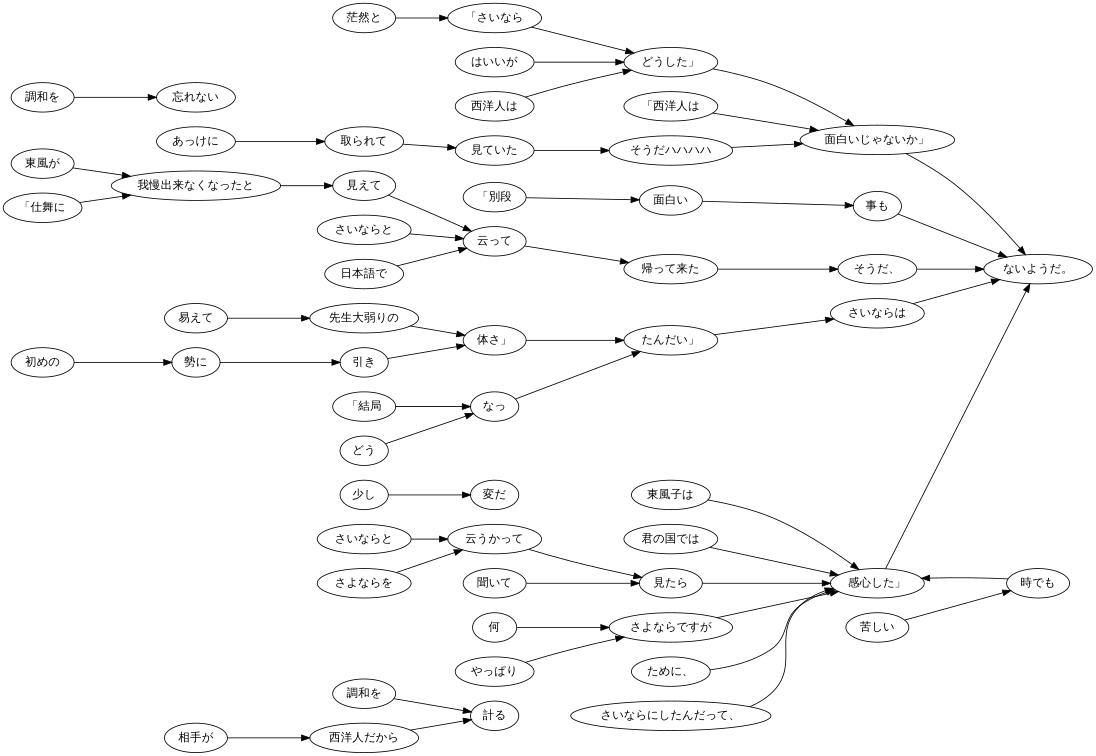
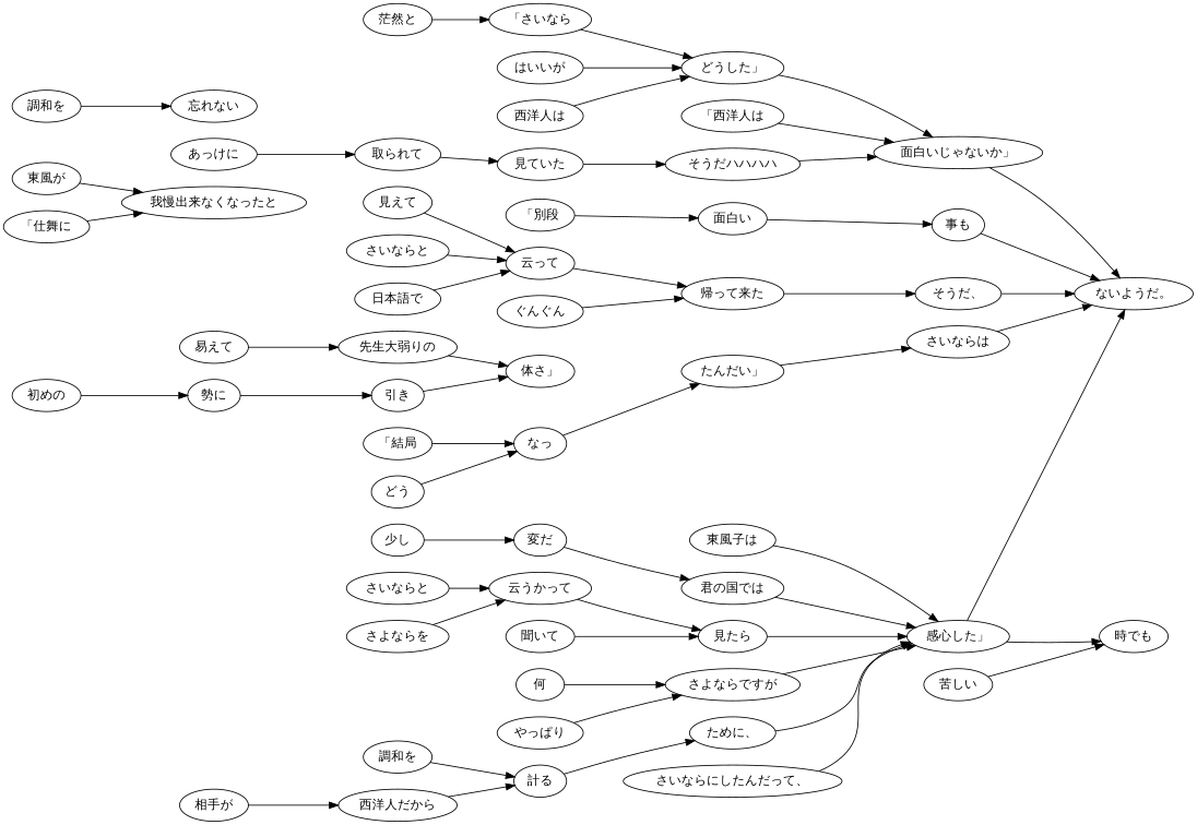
  digraph {
    fontname="EB Garamond"
    rankdir=LR
    node [fontname="EB Garamond"]
    edge [fontname="EB Garamond"]
    n1 [label="初めの"]
    n2 [label="勢に"]
    n3 [label="引き"]
    n4 [label="体さ」"]
    n5 [label="たんだい」"]
    n6 [label="易えて"]
    n7 [label="先生大弱りの"]
    n8 [label="さいならは"]
    n9 [label="「結局"]
    n10 [label="なっ"]
    n11 [label="どう"]
    n12 [label="ないようだ。"]
    n13 [label="「仕舞に"]
    n14 [label="我慢出来なくなったと"]
    n15 [label="見えて"]
    n16 [label="東風が"]
    n17 [label="云って"]
    n18 [label="帰って来た"]
    n19 [label="さいならと"]
    n20 [label="日本語で"]
    n21 [label="そうだ、"]
+   n22 [label="ぐんぐん"]
    n23 [label="少し"]
    n24 [label="変だ"]
    n25 [label="君の国では"]
    n26 [label="感心した」"]
    n27 [label="さよならを"]
    n28 [label="云うかって"]
    n29 [label="見たら"]
    n30 [label="さいならと"]
    n31 [label="聞いて"]
    n32 [label="何"]
    n33 [label="さよならですが"]
    n34 [label="やっぱり"]
    n35 [label="相手が"]
    n36 [label="西洋人だから"]
    n37 [label="計る"]
    n38 [label="ために、"]
    n39 [label="調和を"]
    n40 [label="さいならにしたんだって、"]
    n41 [label="東風子は"]
    n42 [label="苦しい"]
    n43 [label="時でも"]
    n44 [label="調和を"]
    n45 [label="忘れない"]
    n46 [label="「さいなら"]
    n47 [label="どうした」"]
    n48 [label="面白いじゃないか」"]
    n49 [label="はいいが"]
    n50 [label="西洋人は"]
    n51 [label="「西洋人は"]
    n52 [label="あっけに"]
    n53 [label="取られて"]
    n54 [label="見ていた"]
    n55 [label="そうだハハハハ"]
    n56 [label="茫然と"]
    n57 [label="「別段"]
    n58 [label="面白い"]
    n59 [label="事も"]
    n1 -> n2
    n2 -> n3
    n3 -> n4
-   n4 -> n5
    n5 -> n8
    n6 -> n7
    n7 -> n4
    n8 -> n12
    n9 -> n10
    n10 -> n5
    n11 -> n10
    n13 -> n14
-   n14 -> n15
    n15 -> n17
    n16 -> n14
    n17 -> n18
    n18 -> n21
    n19 -> n17
    n20 -> n17
    n21 -> n12
+   n22 -> n18
    n23 -> n24
+   n24 -> n25
    n25 -> n26
    n26 -> n12
    n27 -> n28
    n28 -> n29
    n29 -> n26
    n30 -> n28
    n31 -> n29
    n32 -> n33
    n33 -> n26
    n34 -> n33
    n35 -> n36
    n36 -> n37
+   n37 -> n38
    n38 -> n26
    n39 -> n37
    n40 -> n26
    n41 -> n26
    n42 -> n43
-   n43 -> n26
+   n26 -> n43
    n44 -> n45
    n46 -> n47
    n47 -> n48
    n48 -> n12
    n49 -> n47
    n50 -> n47
    n51 -> n48
    n52 -> n53
    n53 -> n54
    n54 -> n55
    n55 -> n48
    n56 -> n46
    n57 -> n58
    n58 -> n59
    n59 -> n12
  }
